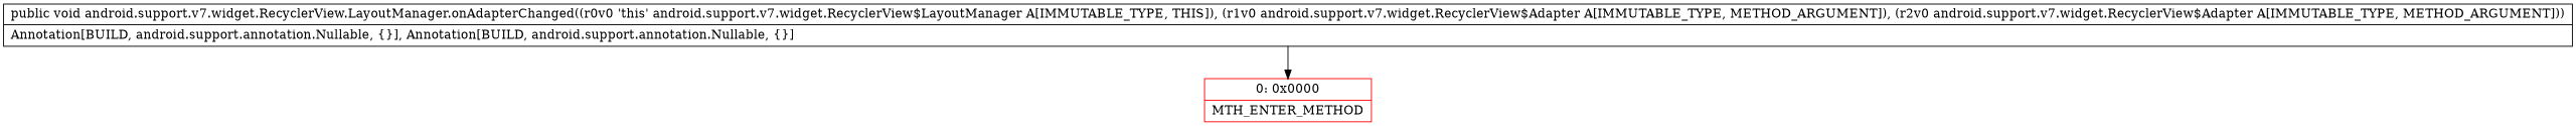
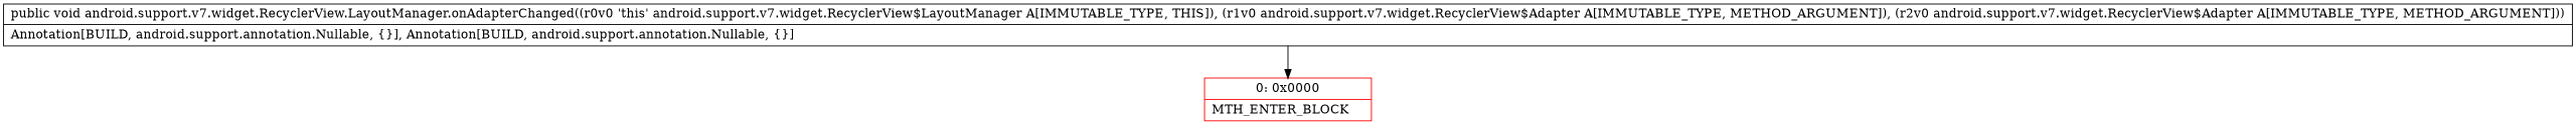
  digraph {
    node [shape=record]
-   n1 [color=red label="{0\:\ 0x0000|MTH_ENTER_METHOD\l}"]
+   n1 [color=red label="{0\:\ 0x0000|MTH_ENTER_BLOCK\l}"]
    n2 [label="{public void android.support.v7.widget.RecyclerView.LayoutManager.onAdapterChanged((r0v0 'this' android.support.v7.widget.RecyclerView$LayoutManager A[IMMUTABLE_TYPE, THIS]), (r1v0 android.support.v7.widget.RecyclerView$Adapter A[IMMUTABLE_TYPE, METHOD_ARGUMENT]), (r2v0 android.support.v7.widget.RecyclerView$Adapter A[IMMUTABLE_TYPE, METHOD_ARGUMENT]))  | Annotation[BUILD, android.support.annotation.Nullable, \{\}], Annotation[BUILD, android.support.annotation.Nullable, \{\}]\l}"]
    subgraph cluster_1 {
      label="R(0)"
    }
    n2 -> n1
  }
